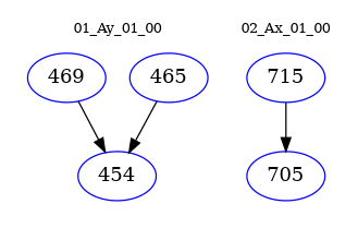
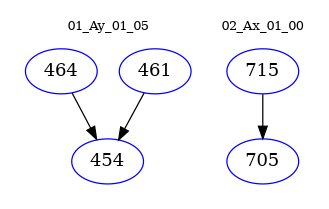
  digraph {
    node [color=blue]
    edge [color=black]
-   n1 [label=465]
-   n2 [label=469]
+   n1 [label=461]
+   n2 [label=464]
    n3 [label=454]
    n4 [label=715]
    n5 [label=705]
    subgraph cluster_1 {
      color=white
      fontsize=10
-     label="01_Ay_01_00"
+     label="01_Ay_01_05"
      n1
      n2
      n3
    }
    subgraph cluster_2 {
      color=white
      fontsize=10
      label="02_Ax_01_00"
      n4
      n5
    }
    n1 -> n3
    n2 -> n3
    n4 -> n5
  }
